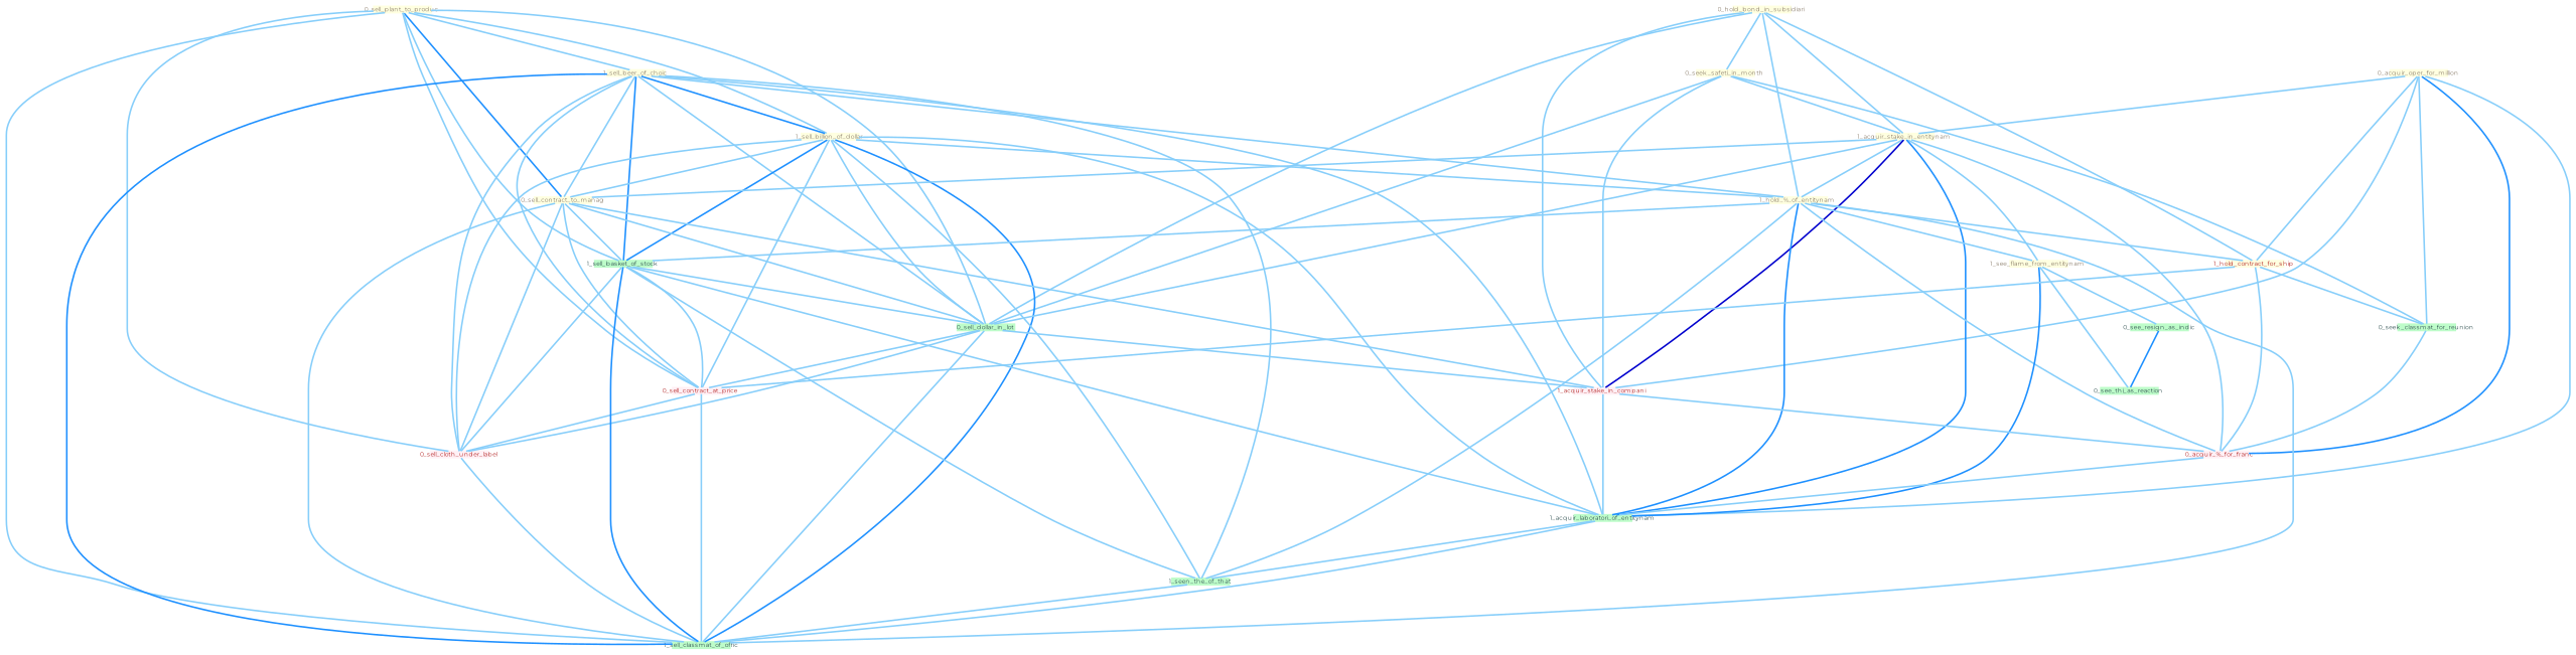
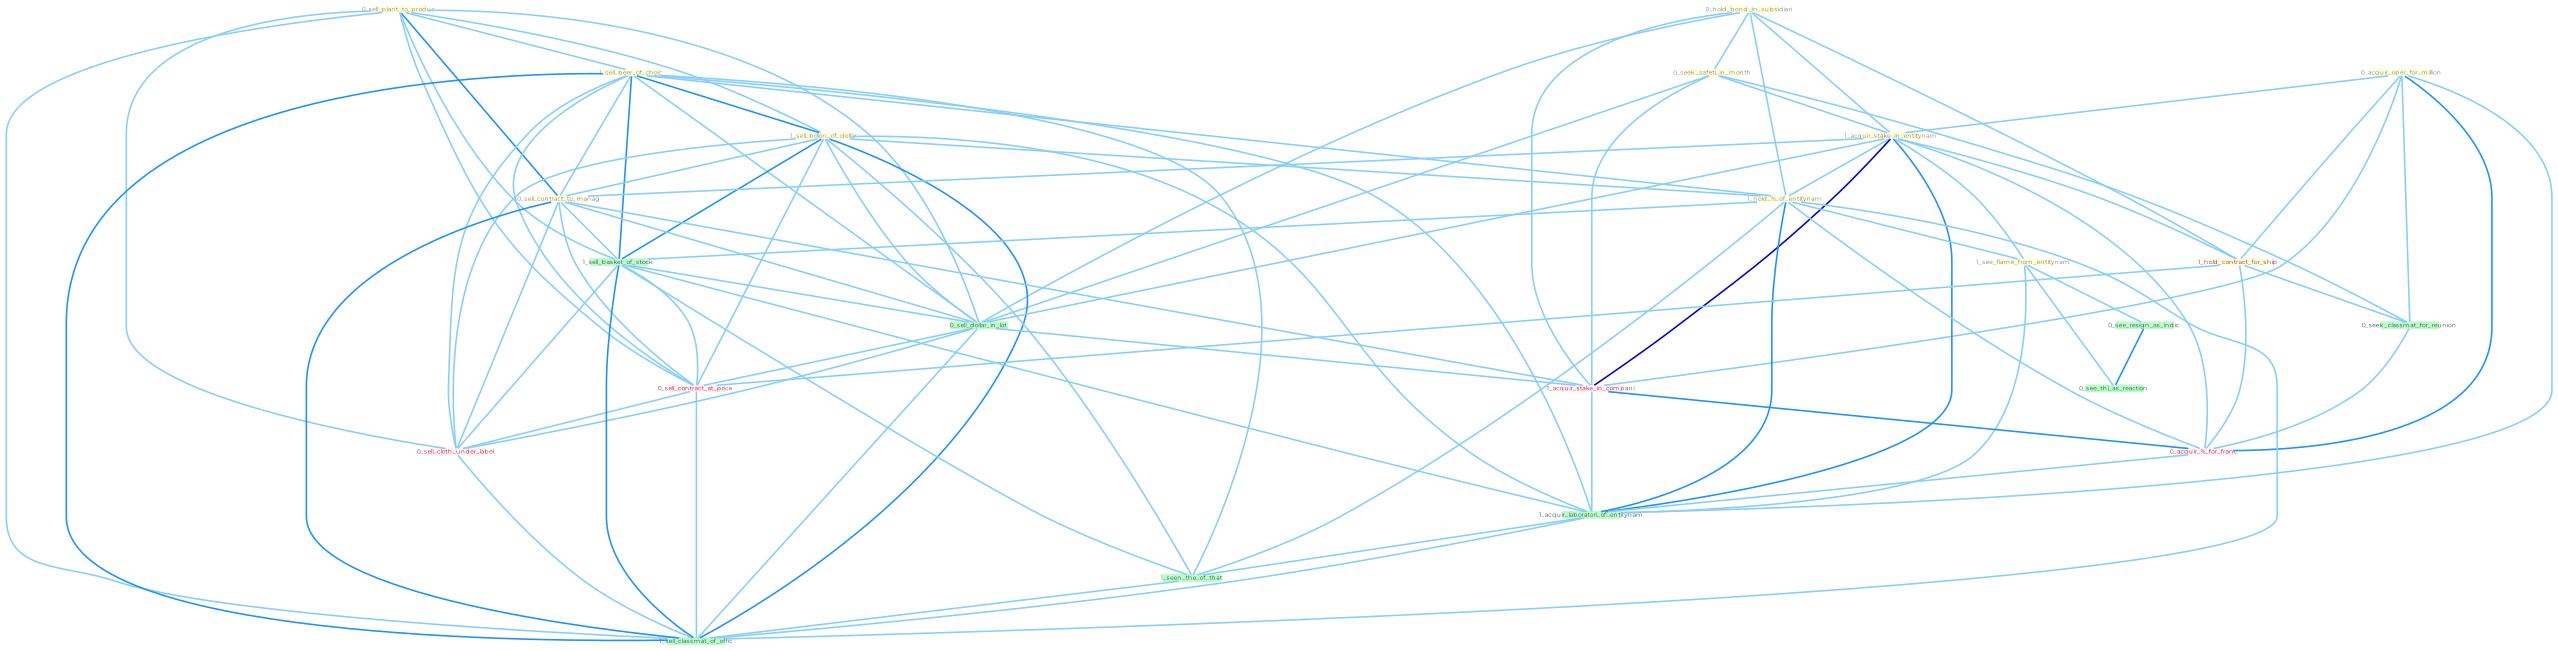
  graph {
    fontname=Montserrat
    node [color="#ffffe0" fixedsize=true fontcolor="#8b7d6b" fontname=Montserrat fontsize=4 shape=polygon style=filled]
    edge [color="#87cefa" fontname=Montserrat w=1]
    "0_hold_bond_in_subsidiari " [height=.06 width=.5]
    "0_acquir_oper_for_million " [height=.06 width=.5]
    "0_sell_plant_to_produc " [height=.06 width=.5]
    "0_seek_safeti_in_month " [height=.06 width=.5]
    "1_sell_beer_of_choic " [height=.06 width=.5]
    "1_sell_billion_of_dollar " [height=.06 width=.5]
    "1_acquir_stake_in_entitynam " [height=.06 width=.5]
    "1_hold_%_of_entitynam " [height=.06 width=.5]
    "1_see_flame_from_entitynam " [height=.06 width=.5]
    n10 [height=.06 label="0_sell_contract_to_manag" width=.5]
    "1_hold_contract_for_ship " [fontcolor="#b22222" height=.06 width=.5]
    "1_acquir_stake_in_compani " [color="#fff0f5" fontcolor="#b22222" height=.06 width=.5]
    "0_acquir_%_for_franc " [color="#fff0f5" fontcolor="#b22222" height=.06 width=.5]
    "0_sell_contract_at_price " [color="#fff0f5" fontcolor="#b22222" height=.06 width=.5]
    "0_sell_cloth_under_label " [color="#fff0f5" fontcolor="#b22222" height=.06 width=.5]
    "0_sell_dollar_in_lot " [color="#BDFCC9" fontcolor="#2f4f4f" height=.06 width=.5]
    "0_seek_classmat_for_reunion " [color="#BDFCC9" fontcolor="#2f4f4f" height=.06 width=.5]
    "1_acquir_laboratori_of_entitynam " [color="#BDFCC9" fontcolor="#2f4f4f" height=.06 width=.5]
    "1_sell_basket_of_stock " [color="#BDFCC9" fontcolor="#2f4f4f" height=.06 width=.5]
    n20 [color="#BDFCC9" fontcolor="#2f4f4f" height=.06 label="1_sell_classmat_of_offic" width=.5]
    "1_seen_the_of_that " [color="#BDFCC9" fontcolor="#2f4f4f" height=.06 width=.5]
    "0_see_resign_as_indic " [color="#BDFCC9" fontcolor="#2f4f4f" height=.06 width=.5]
    "0_see_thi_as_reaction " [color="#BDFCC9" fontcolor="#2f4f4f" height=.06 width=.5]
    subgraph sub_1 {
      "0_hold_bond_in_subsidiari "
      "0_acquir_oper_for_million "
      "0_sell_plant_to_produc "
      "0_seek_safeti_in_month "
      "1_sell_beer_of_choic "
      "1_sell_billion_of_dollar "
      "1_acquir_stake_in_entitynam "
      "1_hold_%_of_entitynam "
      "1_see_flame_from_entitynam "
      n10
      "1_hold_contract_for_ship "
    }
    subgraph sub_2 {
      "1_acquir_stake_in_compani "
      "0_acquir_%_for_franc "
      "0_sell_contract_at_price "
      "0_sell_cloth_under_label "
    }
    "0_hold_bond_in_subsidiari " -- "0_seek_safeti_in_month "
    "0_hold_bond_in_subsidiari " -- "1_acquir_stake_in_entitynam "
    "0_hold_bond_in_subsidiari " -- "1_hold_%_of_entitynam "
    "0_hold_bond_in_subsidiari " -- "1_hold_contract_for_ship "
    "0_hold_bond_in_subsidiari " -- "1_acquir_stake_in_compani "
    "0_hold_bond_in_subsidiari " -- "0_sell_dollar_in_lot "
    "0_acquir_oper_for_million " -- "1_acquir_stake_in_entitynam "
    "0_acquir_oper_for_million " -- "1_hold_contract_for_ship "
    "0_acquir_oper_for_million " -- "1_acquir_stake_in_compani "
    "0_acquir_oper_for_million " -- "0_acquir_%_for_franc " [color="#1e90ff" w=2]
    "0_acquir_oper_for_million " -- "0_seek_classmat_for_reunion "
    "0_acquir_oper_for_million " -- "1_acquir_laboratori_of_entitynam "
    "0_sell_plant_to_produc " -- "1_sell_beer_of_choic "
    "0_sell_plant_to_produc " -- "1_sell_billion_of_dollar "
    "0_sell_plant_to_produc " -- n10 [color="#1e90ff" w=2]
    "0_sell_plant_to_produc " -- "0_sell_contract_at_price "
    "0_sell_plant_to_produc " -- "0_sell_cloth_under_label "
    "0_sell_plant_to_produc " -- "0_sell_dollar_in_lot "
    "0_sell_plant_to_produc " -- "1_sell_basket_of_stock "
    "0_sell_plant_to_produc " -- n20
    "0_seek_safeti_in_month " -- "1_acquir_stake_in_entitynam "
    "0_seek_safeti_in_month " -- "1_acquir_stake_in_compani "
    "0_seek_safeti_in_month " -- "0_sell_dollar_in_lot "
    "0_seek_safeti_in_month " -- "0_seek_classmat_for_reunion "
    "1_sell_beer_of_choic " -- "1_sell_billion_of_dollar " [color="#1e90ff" w=2]
    "1_sell_beer_of_choic " -- "1_hold_%_of_entitynam "
    "1_sell_beer_of_choic " -- n10
    "1_sell_beer_of_choic " -- "0_sell_contract_at_price "
    "1_sell_beer_of_choic " -- "0_sell_cloth_under_label "
    "1_sell_beer_of_choic " -- "0_sell_dollar_in_lot "
    "1_sell_beer_of_choic " -- "1_acquir_laboratori_of_entitynam "
    "1_sell_beer_of_choic " -- "1_sell_basket_of_stock " [color="#1e90ff" w=2]
    "1_sell_beer_of_choic " -- n20 [color="#1e90ff" w=2]
    "1_sell_beer_of_choic " -- "1_seen_the_of_that "
    "1_sell_billion_of_dollar " -- "1_hold_%_of_entitynam "
    "1_sell_billion_of_dollar " -- n10
    "1_sell_billion_of_dollar " -- "0_sell_contract_at_price "
    "1_sell_billion_of_dollar " -- "0_sell_cloth_under_label "
    "1_sell_billion_of_dollar " -- "0_sell_dollar_in_lot "
    "1_sell_billion_of_dollar " -- "1_acquir_laboratori_of_entitynam "
    "1_sell_billion_of_dollar " -- "1_sell_basket_of_stock " [color="#1e90ff" w=2]
    "1_sell_billion_of_dollar " -- n20 [color="#1e90ff" w=2]
    "1_sell_billion_of_dollar " -- "1_seen_the_of_that "
    "1_acquir_stake_in_entitynam " -- "1_hold_%_of_entitynam "
    "1_acquir_stake_in_entitynam " -- "1_see_flame_from_entitynam "
    "1_acquir_stake_in_entitynam " -- n10
    "1_acquir_stake_in_entitynam " -- "1_acquir_stake_in_compani " [color="#0000cd" w=3]
    "1_acquir_stake_in_entitynam " -- "0_acquir_%_for_franc "
    "1_acquir_stake_in_entitynam " -- "0_sell_dollar_in_lot "
    "1_acquir_stake_in_entitynam " -- "1_acquir_laboratori_of_entitynam " [color="#1e90ff" w=2]
    "1_hold_%_of_entitynam " -- "1_see_flame_from_entitynam "
-   "1_hold_%_of_entitynam " -- "1_hold_contract_for_ship "
+   "1_acquir_stake_in_entitynam " -- "1_hold_contract_for_ship "
    "1_hold_%_of_entitynam " -- "0_acquir_%_for_franc "
    "1_hold_%_of_entitynam " -- "1_acquir_laboratori_of_entitynam " [color="#1e90ff" w=2]
    "1_hold_%_of_entitynam " -- "1_sell_basket_of_stock "
    "1_hold_%_of_entitynam " -- n20
    "1_hold_%_of_entitynam " -- "1_seen_the_of_that "
-   "1_see_flame_from_entitynam " -- "1_acquir_laboratori_of_entitynam " [color="#1e90ff"]
+   "1_see_flame_from_entitynam " -- "1_acquir_laboratori_of_entitynam "
    "1_see_flame_from_entitynam " -- "0_see_resign_as_indic "
    "1_see_flame_from_entitynam " -- "0_see_thi_as_reaction "
    n10 -- "1_acquir_stake_in_compani "
    n10 -- "0_sell_contract_at_price "
    n10 -- "0_sell_cloth_under_label "
    n10 -- "0_sell_dollar_in_lot "
    n10 -- "1_sell_basket_of_stock "
-   n10 -- n20
+   n10 -- n20 [color="#1e90ff"]
    "1_hold_contract_for_ship " -- "0_acquir_%_for_franc "
    "1_hold_contract_for_ship " -- "0_sell_contract_at_price "
    "1_hold_contract_for_ship " -- "0_seek_classmat_for_reunion "
-   "1_acquir_stake_in_compani " -- "0_acquir_%_for_franc "
+   "1_acquir_stake_in_compani " -- "0_acquir_%_for_franc " [color="#1e90ff"]
    "1_acquir_stake_in_compani " -- "1_acquir_laboratori_of_entitynam "
    "0_acquir_%_for_franc " -- "1_acquir_laboratori_of_entitynam "
    "0_sell_contract_at_price " -- "0_sell_cloth_under_label "
    "0_sell_contract_at_price " -- n20
    "0_sell_cloth_under_label " -- n20
    "0_sell_dollar_in_lot " -- "1_acquir_stake_in_compani "
    "0_sell_dollar_in_lot " -- "0_sell_contract_at_price "
    "0_sell_dollar_in_lot " -- "0_sell_cloth_under_label "
    "0_sell_dollar_in_lot " -- n20
    "0_seek_classmat_for_reunion " -- "0_acquir_%_for_franc "
    "1_acquir_laboratori_of_entitynam " -- n20
    "1_acquir_laboratori_of_entitynam " -- "1_seen_the_of_that "
    "1_sell_basket_of_stock " -- "0_sell_contract_at_price "
    "1_sell_basket_of_stock " -- "0_sell_cloth_under_label "
    "1_sell_basket_of_stock " -- "0_sell_dollar_in_lot "
    "1_sell_basket_of_stock " -- "1_acquir_laboratori_of_entitynam "
    "1_sell_basket_of_stock " -- n20 [color="#1e90ff" w=2]
    "1_sell_basket_of_stock " -- "1_seen_the_of_that "
    "1_seen_the_of_that " -- n20
    "0_see_resign_as_indic " -- "0_see_thi_as_reaction " [color="#1e90ff" w=2]
  }
